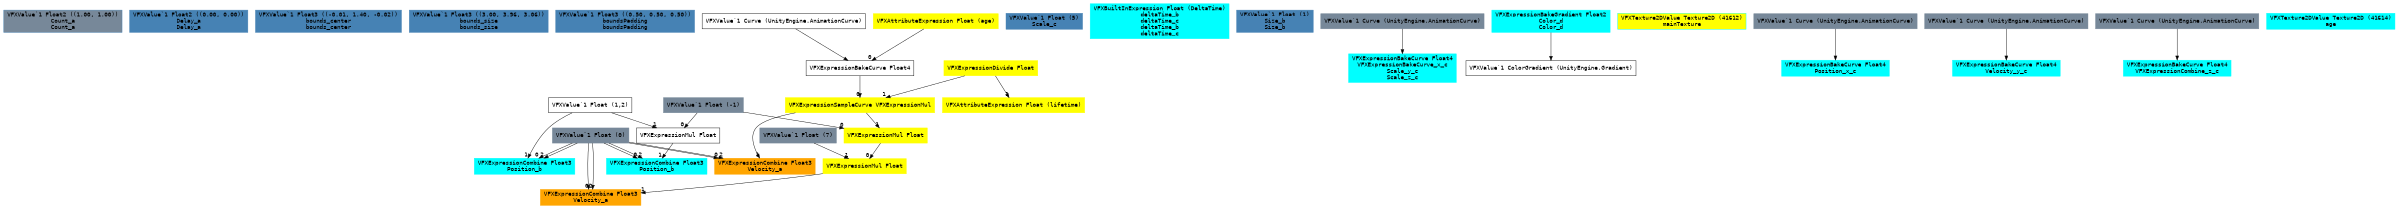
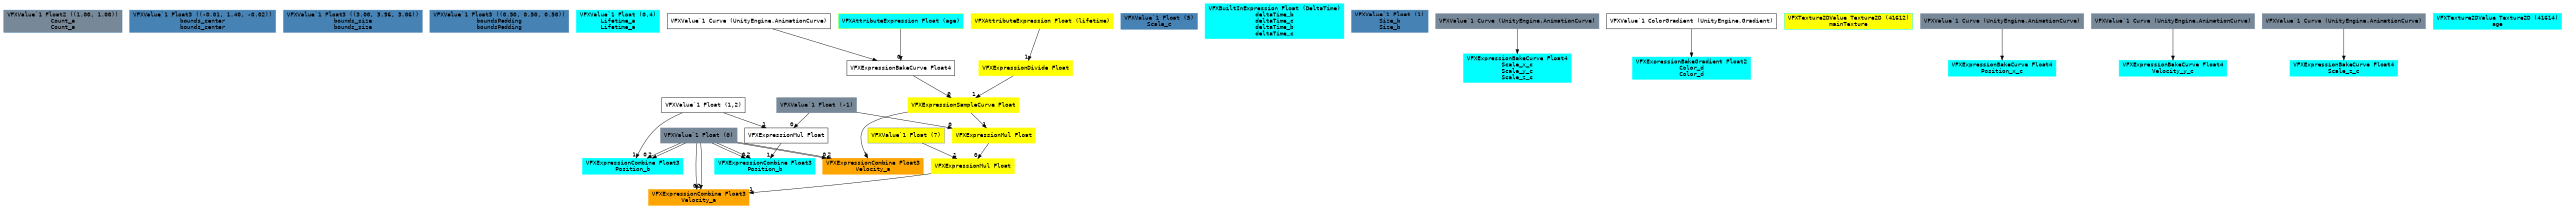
  digraph {
    fontname="DejaVu Sans Mono"
    node [color=cyan fontname="DejaVu Sans Mono" shape=box style=filled]
    edge [fontname="DejaVu Sans Mono" headlabel=0]
    n1 [color=steelblue fillcolor=lightslategray label="VFXValue`1 Float2 ((1.00, 1.00))\nCount_a\nCount_a"]
-   n2 [color=steelblue label="VFXValue`1 Float2 ((0.00, 0.00))\nDelay_a\nDelay_a"]
    n3 [color=steelblue label="VFXValue`1 Float3 ((-0.01, 1.40, -0.02))\nbounds_center\nbounds_center"]
    n4 [color=steelblue label="VFXValue`1 Float3 ((3.00, 3.96, 3.06))\nbounds_size\nbounds_size"]
    n5 [color=steelblue label="VFXValue`1 Float3 ((0.50, 0.50, 0.50))\nboundsPadding\nboundsPadding"]
+   n6 [label="VFXValue`1 Float (0,4)\nLifetime_a\nLifetime_a"]
    n7 [label="VFXExpressionCombine Float3\nPosition_b"]
    n8 [color=lightslategray label="VFXValue`1 Float (0)"]
    n9 [color=orange label="VFXExpressionCombine Float3\nVelocity_a"]
    n10 [label="VFXExpressionCombine Float3\nPosition_b"]
    n11 [color=orange label="VFXExpressionCombine Float3\nVelocity_a"]
    n12 [label="VFXExpressionMul Float" color="" style=""]
    n13 [color=lightslategray label="VFXValue`1 Float (-1)"]
    n14 [color=yellow label="VFXExpressionMul Float"]
    n15 [color=yellow label="VFXExpressionMul Float"]
    n16 [label="VFXValue`1 Float (1,2)" color="" style=""]
    n17 [color=steelblue label="VFXValue`1 Float (5)\nScale_c"]
-   n18 [color=yellow label="VFXExpressionSampleCurve VFXExpressionMul"]
+   n18 [color=yellow label="VFXExpressionSampleCurve Float"]
    n19 [label="VFXExpressionBakeCurve Float4" color="" style=""]
    n20 [label="VFXValue`1 Curve (UnityEngine.AnimationCurve)" color="" style=""]
    n21 [color=yellow label="VFXExpressionDivide Float"]
-   n22 [color=yellow label="VFXAttributeExpression Float (age)"]
+   n22 [color=yellow label="VFXAttributeExpression Float (age)" fillcolor=cyan]
    n23 [color=yellow label="VFXAttributeExpression Float (lifetime)"]
-   n24 [color=lightslategray label="VFXValue`1 Float (7)"]
+   n24 [color=lightslategray label="VFXValue`1 Float (7)" fillcolor=yellow]
    n25 [label="VFXBuiltInExpression Float (DeltaTime)\ndeltaTime_b\ndeltaTime_c\ndeltaTime_b\ndeltaTime_c"]
    n26 [color=steelblue label="VFXValue`1 Float (1)\nSize_b\nSize_b"]
-   n27 [label="VFXExpressionBakeCurve Float4\nVFXExpressionBakeCurve_x_c\nScale_y_c\nScale_z_c"]
+   n27 [label="VFXExpressionBakeCurve Float4\nScale_x_c\nScale_y_c\nScale_z_c"]
    n28 [color=lightslategray label="VFXValue`1 Curve (UnityEngine.AnimationCurve)"]
    n29 [label="VFXExpressionBakeGradient Float2\nColor_d\nColor_d"]
    n30 [label="VFXValue`1 ColorGradient (UnityEngine.Gradient)" color="" style=""]
    n31 [fillcolor=yellow label="VFXTexture2DValue Texture2D (41612)\nmainTexture"]
    n32 [label="VFXExpressionBakeCurve Float4\nPosition_x_c"]
    n33 [color=lightslategray label="VFXValue`1 Curve (UnityEngine.AnimationCurve)"]
    n34 [label="VFXExpressionBakeCurve Float4\nVelocity_y_c"]
    n35 [color=lightslategray label="VFXValue`1 Curve (UnityEngine.AnimationCurve)"]
-   n36 [label="VFXExpressionBakeCurve Float4\nVFXExpressionCombine_z_c"]
+   n36 [label="VFXExpressionBakeCurve Float4\nScale_z_c"]
    n37 [color=lightslategray label="VFXValue`1 Curve (UnityEngine.AnimationCurve)"]
    n38 [label="VFXTexture2DValue Texture2D (41614)\nage"]
    n8 -> n7
    n8 -> n7 [headlabel=2]
    n8 -> n9
    n8 -> n9 [headlabel=2]
    n8 -> n10
    n8 -> n10 [headlabel=2]
    n8 -> n11
    n8 -> n11 [headlabel=2]
    n12 -> n7 [headlabel=1]
    n13 -> n12
    n13 -> n14
    n14 -> n15
    n15 -> n9 [headlabel=1]
    n16 -> n10 [headlabel=1]
    n16 -> n12 [headlabel=1]
    n18 -> n11 [headlabel=1]
    n18 -> n14 [headlabel=1]
    n19 -> n18
    n20 -> n19 [headlabel=""]
    n21 -> n18 [headlabel=1]
    n22 -> n19
-   n21 -> n23 [headlabel=1]
+   n23 -> n21 [headlabel=1]
    n24 -> n15 [headlabel=1]
    n28 -> n27 [headlabel=""]
-   n29 -> n30 [headlabel=""]
+   n30 -> n29 [headlabel=""]
    n33 -> n32 [headlabel=""]
    n35 -> n34 [headlabel=""]
    n37 -> n36 [headlabel=""]
  }
